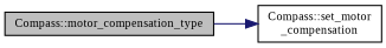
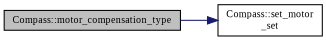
  digraph {
    rankdir=LR
    fontname="Liberation Serif"
    node [color=black fontname="Liberation Serif" fontsize=10 shape=record style=filled]
    n1 [fillcolor=grey75 fontcolor=black height=0.2 label="Compass::motor_compensation_type" width=0.4]
-   n2 [fillcolor=white height=0.2 label="Compass::set_motor\l_compensation" width=0.4]
+   n2 [fillcolor=white height=0.2 label="Compass::set_motor\l_set" width=0.4]
    n1 -> n2 [color=midnightblue fontname="Liberation Serif" fontsize=10 labelfontname=Helvetica labelfontsize=10 style=solid]
  }
